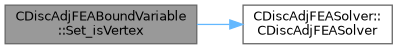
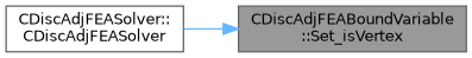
  digraph {
    rankdir=RL
    node [fontname=Helvetica fontsize=10 shape=box style=filled]
    n1 [color=gray40 fillcolor=grey60 fontcolor=black height=0.2 label="CDiscAdjFEABoundVariable\l::Set_isVertex" width=0.4]
    n2 [color=grey40 fillcolor=white height=0.2 label="CDiscAdjFEASolver::\lCDiscAdjFEASolver" width=0.4]
-   n2 -> n1 [color=steelblue1 dir=back fontname=Helvetica fontsize=10 labelfontname=Helvetica labelfontsize=10 style=solid]
+   n1 -> n2 [color=steelblue1 dir=back fontname=Helvetica fontsize=10 labelfontname=Helvetica labelfontsize=10 style=solid]
  }
